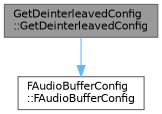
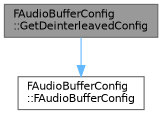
  digraph {
    rankdir=TB
    node [fontname=Helvetica fontsize=10 shape=box style=filled]
-   n1 [color=gray40 fillcolor=grey60 fontcolor=black height=0.2 label="GetDeinterleavedConfig\l::GetDeinterleavedConfig" width=0.4]
+   n1 [color=gray40 fillcolor=grey60 fontcolor=black height=0.2 label="FAudioBufferConfig\l::GetDeinterleavedConfig" width=0.4]
    n2 [color=grey40 fillcolor=white height=0.2 label="FAudioBufferConfig\l::FAudioBufferConfig" width=0.4]
    n1 -> n2 [color=steelblue1 fontname=Helvetica fontsize=10 labelfontname=Helvetica labelfontsize=10 style=solid]
  }
